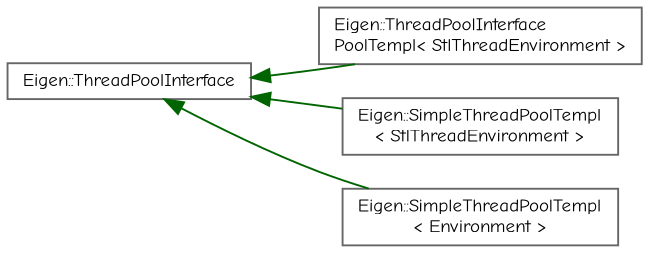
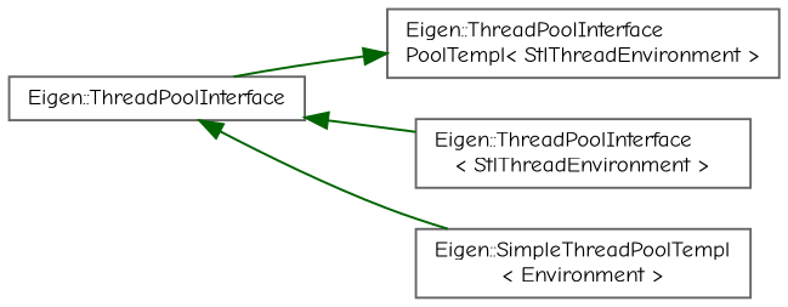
  digraph {
    fontname="Comic Neue"
    rankdir=LR
    node [color=grey40 fillcolor=white fontname="Comic Neue" fontsize=10 shape=box style=filled]
    edge [color=darkgreen dir=back fontname="Comic Neue" fontsize=10 labelfontname=Helvetica labelfontsize=10 style=solid]
    n1 [height=0.2 label="Eigen::ThreadPoolInterface" width=0.4]
    n2 [height=0.2 label="Eigen::ThreadPoolInterface\lPoolTempl\< StlThreadEnvironment \>" width=0.4]
-   n3 [height=0.2 label="Eigen::SimpleThreadPoolTempl\l\< StlThreadEnvironment \>" width=0.4]
+   n3 [height=0.2 label="Eigen::ThreadPoolInterface\l\< StlThreadEnvironment \>" width=0.4]
    n4 [height=0.2 label="Eigen::SimpleThreadPoolTempl\l\< Environment \>" width=0.4]
-   n1 -> n2
+   n2 -> n1
    n1 -> n3
    n1 -> n4
  }
